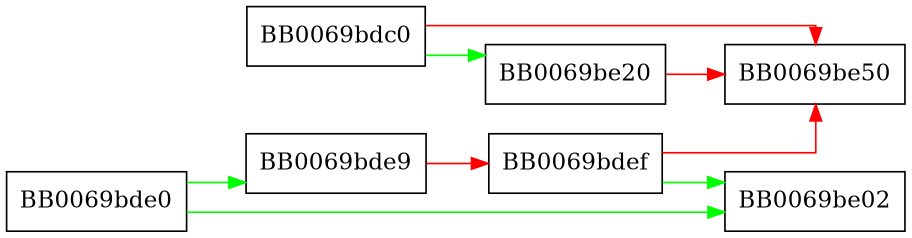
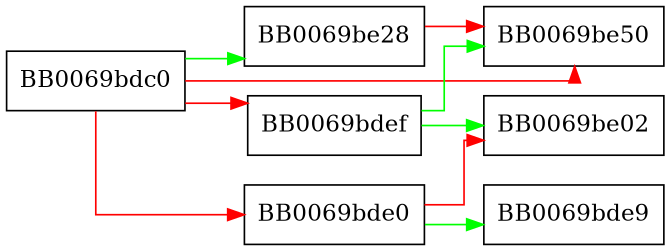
  digraph {
    rankdir=LR
    splines=ortho
    node [shape=box]
    edge [color=green]
    BB0069bdc0
    BB0069be50
    BB0069bde0
-   BB0069be20
+   BB0069be20 [label=BB0069be28]
    BB0069be02
    BB0069bde9
    BB0069bdef
    BB0069bdc0 -> BB0069be50 [color=red]
+   BB0069bdc0 -> BB0069bde0 [color=red]
    BB0069bdc0 -> BB0069be20
-   BB0069bde0 -> BB0069be02
+   BB0069bde0 -> BB0069be02 [color=red]
    BB0069bde0 -> BB0069bde9
    BB0069be20 -> BB0069be50 [color=red]
-   BB0069bde9 -> BB0069bdef [color=red]
-   BB0069bdef -> BB0069be50 [color=red]
+   BB0069bdc0 -> BB0069bdef [color=red]
+   BB0069bdef -> BB0069be50
    BB0069bdef -> BB0069be02
  }
